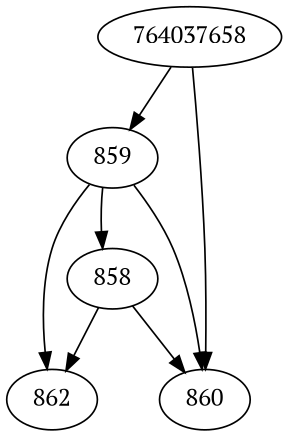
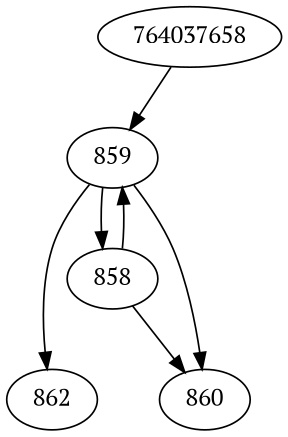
  strict digraph {
    fontname="PT Serif"
    node [fontname="PT Serif"]
    edge [fontname="PT Serif"]
    n1 [label=764037658]
    859
    860
    858
    862
    n1 -> 859
-   n1 -> 860
    859 -> 860
    859 -> 858
    859 -> 862
-   858 -> 862
+   858 -> 859
    858 -> 860
  }
